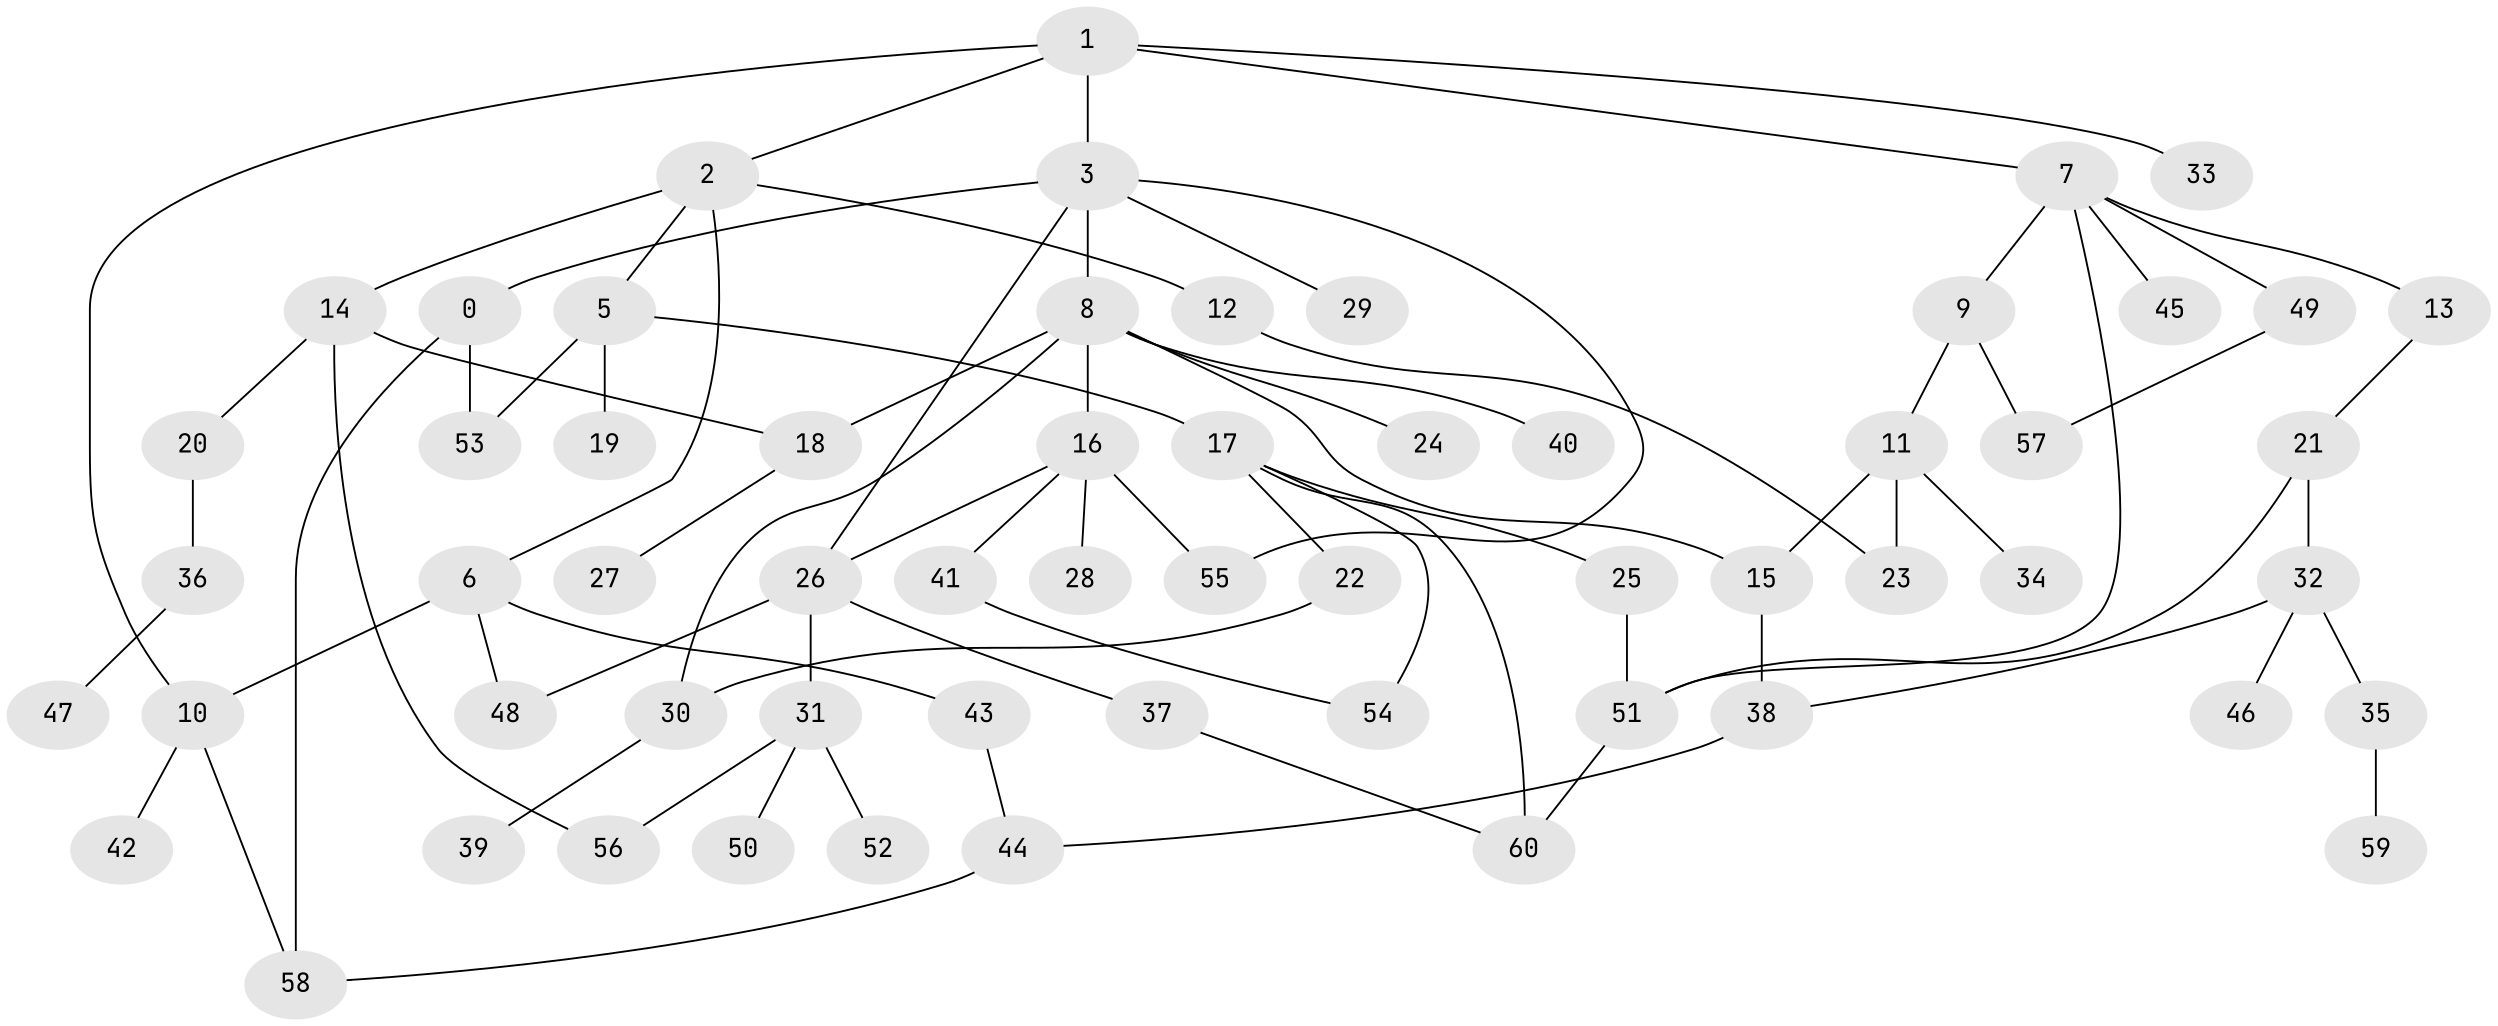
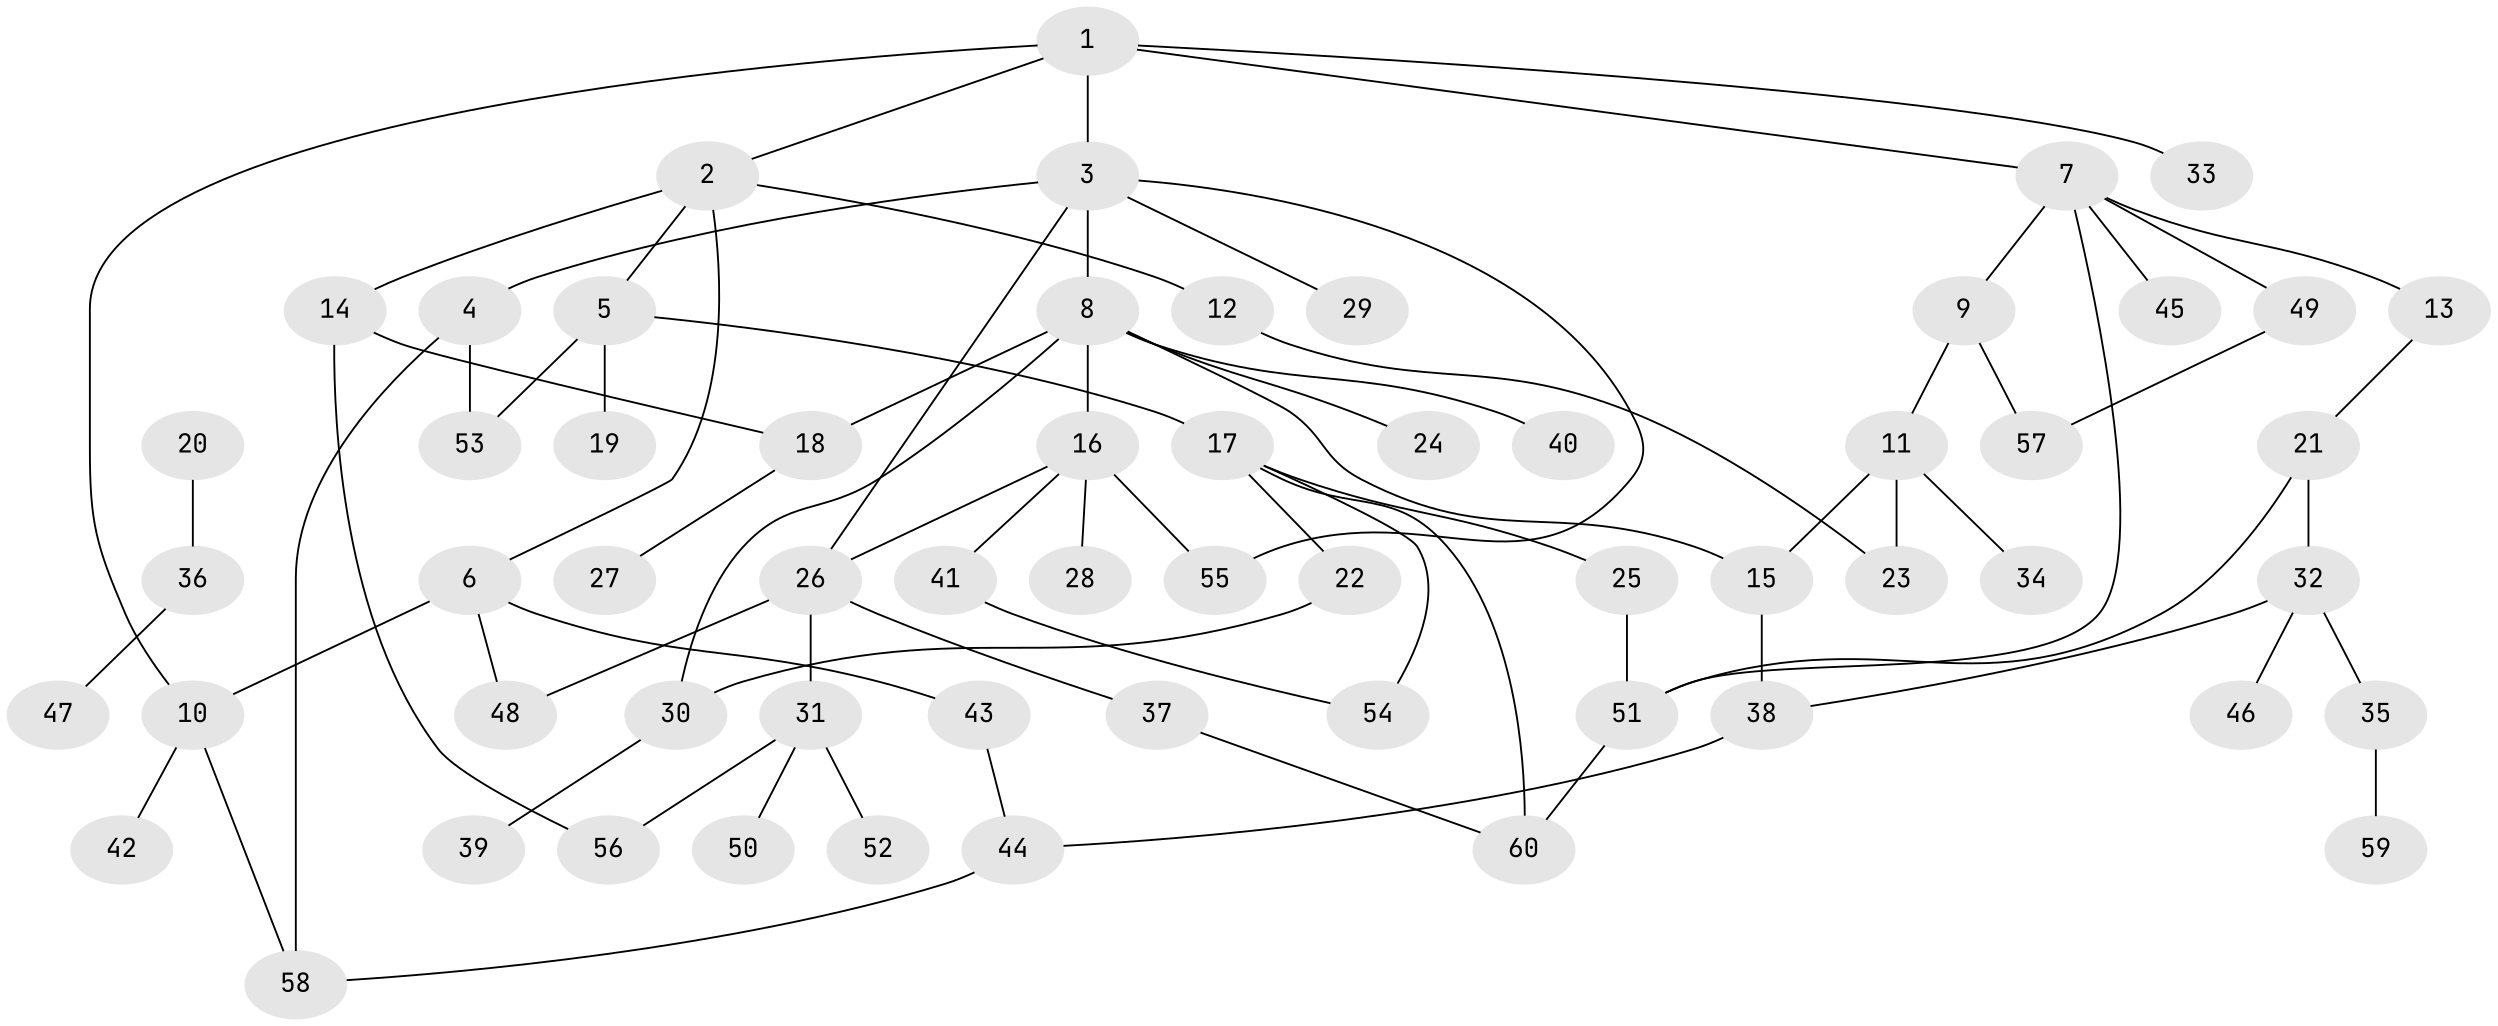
  graph {
    fontname="JetBrains Mono"
    node [color=gray90 fontname="JetBrains Mono" style=filled]
    edge [fontname="JetBrains Mono"]
    1
    2
    3
    7
    10
    33
    5
    6
    12
    14
-   4 [label=0]
+   4
    8
    26
    29
    55
    9
    13
    45
    49
    51
    58
    42
    53
    17
    19
    43
    48
    23
    18
    20
    56
    15
    16
    24
    30
    40
    31
    37
    22
    25
    54
    60
    44
    11
    57
    21
    38
    28
    41
    27
    39
    34
    32
    36
    47
    35
    46
    50
    52
    59
    1 -- 2
    1 -- 3
    1 -- 7
    1 -- 10
    1 -- 33
    2 -- 5
    2 -- 6
    2 -- 12
    2 -- 14
    3 -- 4
    3 -- 8
    3 -- 26
    3 -- 29
    3 -- 55
    7 -- 9
    7 -- 13
    7 -- 45
    7 -- 49
    7 -- 51
    10 -- 58
    10 -- 42
    5 -- 53
    5 -- 17
    5 -- 19
    6 -- 10
    6 -- 43
    6 -- 48
    12 -- 23
    14 -- 18
-   14 -- 20
    14 -- 56
    4 -- 58
    4 -- 53
    8 -- 18
    8 -- 15
    8 -- 16
    8 -- 24
    8 -- 30
    8 -- 40
    26 -- 48
    26 -- 31
    26 -- 37
    9 -- 11
    9 -- 57
    13 -- 21
    49 -- 57
    51 -- 60
    17 -- 22
    17 -- 25
    17 -- 54
    17 -- 60
    43 -- 44
    18 -- 27
    20 -- 36
    15 -- 38
    16 -- 26
    16 -- 55
    16 -- 28
    16 -- 41
    30 -- 39
    31 -- 56
    31 -- 50
    31 -- 52
    37 -- 60
    22 -- 30
    25 -- 51
    44 -- 58
    11 -- 23
    11 -- 15
    11 -- 34
    21 -- 51
    21 -- 32
    38 -- 44
    41 -- 54
    32 -- 38
    32 -- 35
    32 -- 46
    36 -- 47
    35 -- 59
  }
